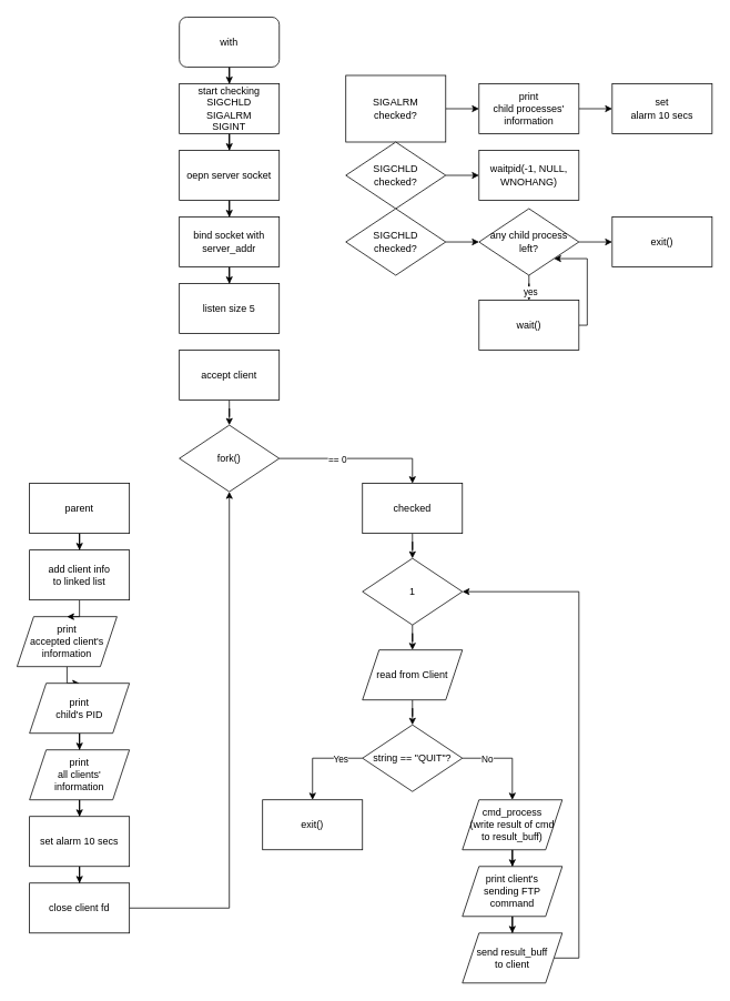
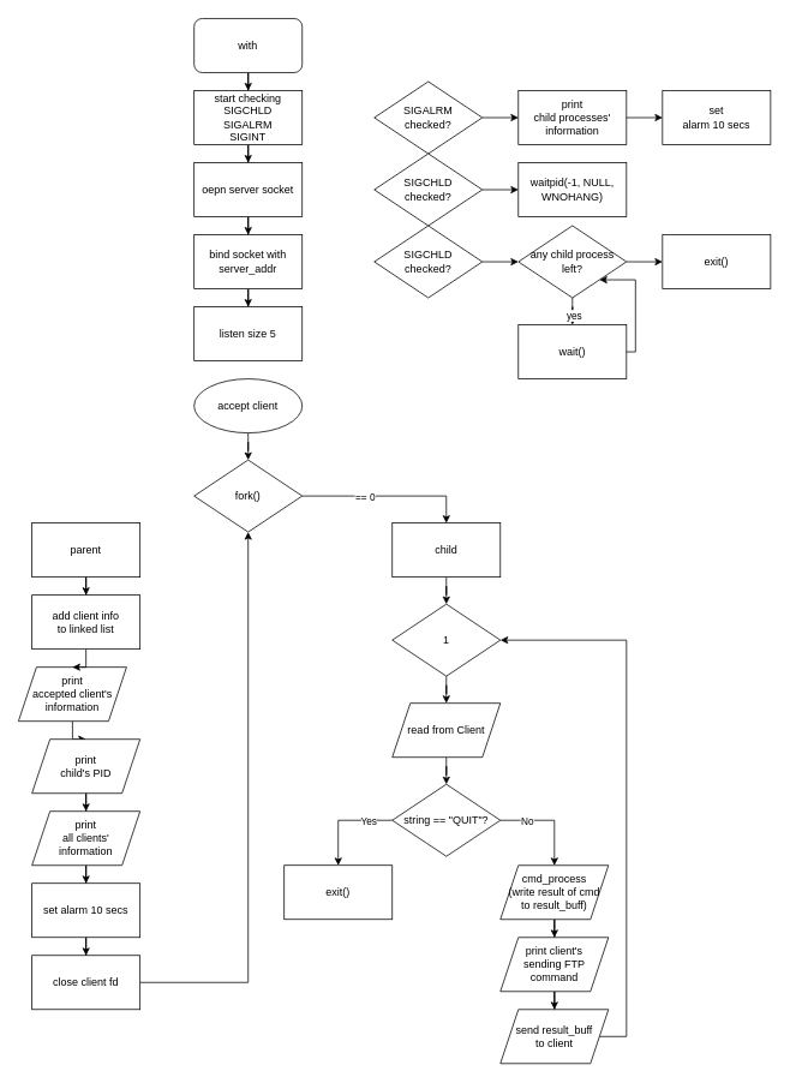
  <mxCell id="0" />
  <mxCell id="1" parent="0" />
  <mxCell id="2" value="" style="edgeStyle=orthogonalEdgeStyle;rounded=0;orthogonalLoop=1;jettySize=auto;html=1;" parent="1" source="3" target="5" edge="1"><mxGeometry relative="1" as="geometry" /></mxCell>
  <mxCell id="3" value="with" style="rounded=1;whiteSpace=wrap;html=1;" parent="1" vertex="1"><mxGeometry x="215" y="20" width="120" height="60" as="geometry" /></mxCell>
  <mxCell id="4" value="" style="edgeStyle=orthogonalEdgeStyle;rounded=0;orthogonalLoop=1;jettySize=auto;html=1;" parent="1" source="5" target="7" edge="1"><mxGeometry relative="1" as="geometry" /></mxCell>
  <mxCell id="5" value="start checking&lt;br&gt;SIGCHLD&lt;div&gt;SIGALRM&lt;/div&gt;&lt;div&gt;SIGINT&lt;/div&gt;" style="rounded=0;whiteSpace=wrap;html=1;" parent="1" vertex="1"><mxGeometry x="215" y="100" width="120" height="60" as="geometry" /></mxCell>
  <mxCell id="6" value="" style="edgeStyle=orthogonalEdgeStyle;rounded=0;orthogonalLoop=1;jettySize=auto;html=1;" parent="1" source="7" target="9" edge="1"><mxGeometry relative="1" as="geometry" /></mxCell>
  <mxCell id="7" value="oepn server socket" style="rounded=0;whiteSpace=wrap;html=1;" parent="1" vertex="1"><mxGeometry x="215" y="180" width="120" height="60" as="geometry" /></mxCell>
  <mxCell id="8" value="" style="edgeStyle=orthogonalEdgeStyle;rounded=0;orthogonalLoop=1;jettySize=auto;html=1;" parent="1" source="9" target="10" edge="1"><mxGeometry relative="1" as="geometry" /></mxCell>
  <mxCell id="9" value="bind socket with server_addr" style="whiteSpace=wrap;html=1;" parent="1" vertex="1"><mxGeometry x="215" y="260" width="120" height="60" as="geometry" /></mxCell>
  <mxCell id="10" value="listen size 5" style="whiteSpace=wrap;html=1;" parent="1" vertex="1"><mxGeometry x="215" y="340" width="120" height="60" as="geometry" /></mxCell>
  <mxCell id="11" value="" style="edgeStyle=orthogonalEdgeStyle;rounded=0;orthogonalLoop=1;jettySize=auto;html=1;" parent="1" source="12" target="15" edge="1"><mxGeometry relative="1" as="geometry" /></mxCell>
- <mxCell id="12" value="accept client" style="rounded=0;whiteSpace=wrap;html=1;" parent="1" vertex="1"><mxGeometry x="215" y="420" width="120" height="60" as="geometry" /></mxCell>
+ <mxCell id="12" value="accept client" style="ellipse;whiteSpace=wrap;html=1;" parent="1" vertex="1"><mxGeometry x="215" y="420" width="120" height="60" as="geometry" /></mxCell>
  <mxCell id="13" style="edgeStyle=orthogonalEdgeStyle;rounded=0;orthogonalLoop=1;jettySize=auto;html=1;entryX=0.5;entryY=0;entryDx=0;entryDy=0;exitX=1;exitY=0.5;exitDx=0;exitDy=0;" parent="1" source="15" target="25" edge="1"><mxGeometry relative="1" as="geometry"><mxPoint x="375" y="550" as="sourcePoint" /></mxGeometry></mxCell>
  <mxCell id="14" value="== 0" style="edgeLabel;html=1;align=center;verticalAlign=middle;resizable=0;points=[];" parent="13" vertex="1" connectable="0"><mxGeometry x="-0.273" relative="1" as="geometry"><mxPoint y="1" as="offset" /></mxGeometry></mxCell>
  <mxCell id="15" value="fork()" style="rhombus;whiteSpace=wrap;html=1;" parent="1" vertex="1"><mxGeometry x="215" y="510" width="120" height="80" as="geometry" /></mxCell>
  <mxCell id="16" value="" style="edgeStyle=orthogonalEdgeStyle;rounded=0;orthogonalLoop=1;jettySize=auto;html=1;" parent="1" source="17" target="19" edge="1"><mxGeometry relative="1" as="geometry" /></mxCell>
  <mxCell id="17" value="print&lt;div&gt;accepted client's&lt;/div&gt;&lt;div&gt;information&lt;/div&gt;" style="shape=parallelogram;perimeter=parallelogramPerimeter;whiteSpace=wrap;html=1;fixedSize=1;" parent="1" vertex="1"><mxGeometry x="20" y="740" width="120" height="60" as="geometry" /></mxCell>
  <mxCell id="18" value="" style="edgeStyle=orthogonalEdgeStyle;rounded=0;orthogonalLoop=1;jettySize=auto;html=1;" parent="1" source="19" target="58" edge="1"><mxGeometry relative="1" as="geometry" /></mxCell>
  <mxCell id="19" value="print&lt;div&gt;child's PID&lt;/div&gt;" style="shape=parallelogram;perimeter=parallelogramPerimeter;whiteSpace=wrap;html=1;fixedSize=1;" parent="1" vertex="1"><mxGeometry x="35" y="820" width="120" height="60" as="geometry" /></mxCell>
  <mxCell id="20" value="" style="edgeStyle=orthogonalEdgeStyle;rounded=0;orthogonalLoop=1;jettySize=auto;html=1;" parent="1" source="21" target="56" edge="1"><mxGeometry relative="1" as="geometry" /></mxCell>
  <mxCell id="21" value="parent" style="rounded=0;whiteSpace=wrap;html=1;" parent="1" vertex="1"><mxGeometry x="35" y="580" width="120" height="60" as="geometry" /></mxCell>
  <mxCell id="22" style="edgeStyle=orthogonalEdgeStyle;rounded=0;orthogonalLoop=1;jettySize=auto;html=1;entryX=0.5;entryY=1;entryDx=0;entryDy=0;" parent="1" source="23" target="15" edge="1"><mxGeometry relative="1" as="geometry" /></mxCell>
  <mxCell id="23" value="close client fd" style="rounded=0;whiteSpace=wrap;html=1;" parent="1" vertex="1"><mxGeometry x="35" y="1060" width="120" height="60" as="geometry" /></mxCell>
  <mxCell id="24" value="" style="edgeStyle=orthogonalEdgeStyle;rounded=0;orthogonalLoop=1;jettySize=auto;html=1;" parent="1" source="25" target="27" edge="1"><mxGeometry relative="1" as="geometry" /></mxCell>
- <mxCell id="25" value="checked" style="rounded=0;whiteSpace=wrap;html=1;" parent="1" vertex="1"><mxGeometry x="435" y="580" width="120" height="60" as="geometry" /></mxCell>
+ <mxCell id="25" value="child" style="rounded=0;whiteSpace=wrap;html=1;" parent="1" vertex="1"><mxGeometry x="435" y="580" width="120" height="60" as="geometry" /></mxCell>
  <mxCell id="26" value="" style="edgeStyle=orthogonalEdgeStyle;rounded=0;orthogonalLoop=1;jettySize=auto;html=1;" parent="1" source="27" target="29" edge="1"><mxGeometry relative="1" as="geometry" /></mxCell>
  <mxCell id="27" value="1" style="rhombus;whiteSpace=wrap;html=1;" parent="1" vertex="1"><mxGeometry x="435" y="670" width="120" height="80" as="geometry" /></mxCell>
  <mxCell id="28" value="" style="edgeStyle=orthogonalEdgeStyle;rounded=0;orthogonalLoop=1;jettySize=auto;html=1;" parent="1" source="29" target="34" edge="1"><mxGeometry relative="1" as="geometry" /></mxCell>
  <mxCell id="29" value="read from Client" style="shape=parallelogram;perimeter=parallelogramPerimeter;whiteSpace=wrap;html=1;fixedSize=1;" parent="1" vertex="1"><mxGeometry x="435" y="780" width="120" height="60" as="geometry" /></mxCell>
  <mxCell id="30" style="edgeStyle=orthogonalEdgeStyle;rounded=0;orthogonalLoop=1;jettySize=auto;html=1;entryX=0.5;entryY=0;entryDx=0;entryDy=0;" parent="1" source="34" target="36" edge="1"><mxGeometry relative="1" as="geometry"><Array as="points"><mxPoint x="615" y="910" /></Array></mxGeometry></mxCell>
  <mxCell id="31" value="No" style="edgeLabel;html=1;align=center;verticalAlign=middle;resizable=0;points=[];" parent="30" vertex="1" connectable="0"><mxGeometry x="-0.473" relative="1" as="geometry"><mxPoint y="1" as="offset" /></mxGeometry></mxCell>
  <mxCell id="32" style="edgeStyle=orthogonalEdgeStyle;rounded=0;orthogonalLoop=1;jettySize=auto;html=1;entryX=0.5;entryY=0;entryDx=0;entryDy=0;" parent="1" source="34" target="37" edge="1"><mxGeometry relative="1" as="geometry"><Array as="points"><mxPoint x="375" y="910" /></Array></mxGeometry></mxCell>
  <mxCell id="33" value="Yes" style="edgeLabel;html=1;align=center;verticalAlign=middle;resizable=0;points=[];" parent="32" vertex="1" connectable="0"><mxGeometry x="-0.509" relative="1" as="geometry"><mxPoint as="offset" /></mxGeometry></mxCell>
  <mxCell id="34" value="string == &quot;QUIT&quot;?" style="rhombus;whiteSpace=wrap;html=1;" parent="1" vertex="1"><mxGeometry x="435" y="870" width="120" height="80" as="geometry" /></mxCell>
  <mxCell id="35" value="" style="edgeStyle=orthogonalEdgeStyle;rounded=0;orthogonalLoop=1;jettySize=auto;html=1;" parent="1" source="36" target="62" edge="1"><mxGeometry relative="1" as="geometry" /></mxCell>
  <mxCell id="36" value="cmd_process&lt;div&gt;(write result of cmd&lt;/div&gt;&lt;div&gt;to result_buff)&lt;/div&gt;" style="shape=parallelogram;perimeter=parallelogramPerimeter;whiteSpace=wrap;html=1;fixedSize=1;" parent="1" vertex="1"><mxGeometry x="555" y="960" width="120" height="60" as="geometry" /></mxCell>
  <mxCell id="37" value="exit()" style="rounded=0;whiteSpace=wrap;html=1;" parent="1" vertex="1"><mxGeometry x="315" y="960" width="120" height="60" as="geometry" /></mxCell>
  <mxCell id="38" value="" style="edgeStyle=orthogonalEdgeStyle;rounded=0;orthogonalLoop=1;jettySize=auto;html=1;" parent="1" source="39" target="41" edge="1"><mxGeometry relative="1" as="geometry" /></mxCell>
- <mxCell id="39" value="SIGALRM&lt;div&gt;checked?&lt;/div&gt;" style="whiteSpace=wrap;html=1;rounded=0;" parent="1" vertex="1"><mxGeometry x="415" y="90" width="120" height="80" as="geometry" /></mxCell>
+ <mxCell id="39" value="SIGALRM&lt;div&gt;checked?&lt;/div&gt;" style="rhombus;whiteSpace=wrap;html=1;" parent="1" vertex="1"><mxGeometry x="415" y="90" width="120" height="80" as="geometry" /></mxCell>
  <mxCell id="40" value="" style="edgeStyle=orthogonalEdgeStyle;rounded=0;orthogonalLoop=1;jettySize=auto;html=1;" parent="1" source="41" target="47" edge="1"><mxGeometry relative="1" as="geometry" /></mxCell>
  <mxCell id="41" value="print&lt;br&gt;child processes' information" style="whiteSpace=wrap;html=1;" parent="1" vertex="1"><mxGeometry x="575" y="100" width="120" height="60" as="geometry" /></mxCell>
  <mxCell id="42" value="" style="edgeStyle=orthogonalEdgeStyle;rounded=0;orthogonalLoop=1;jettySize=auto;html=1;" parent="1" source="43" target="44" edge="1"><mxGeometry relative="1" as="geometry" /></mxCell>
  <mxCell id="43" value="SIGCHLD&lt;div&gt;checked?&lt;/div&gt;" style="rhombus;whiteSpace=wrap;html=1;" parent="1" vertex="1"><mxGeometry x="415" y="170" width="120" height="80" as="geometry" /></mxCell>
  <mxCell id="44" value="waitpid(-1, NULL, WNOHANG)" style="whiteSpace=wrap;html=1;" parent="1" vertex="1"><mxGeometry x="575" y="180" width="120" height="60" as="geometry" /></mxCell>
  <mxCell id="45" value="" style="edgeStyle=orthogonalEdgeStyle;rounded=0;orthogonalLoop=1;jettySize=auto;html=1;" parent="1" source="46" target="53" edge="1"><mxGeometry relative="1" as="geometry" /></mxCell>
  <mxCell id="46" value="SIGCHLD&lt;div&gt;checked?&lt;/div&gt;" style="rhombus;whiteSpace=wrap;html=1;" parent="1" vertex="1"><mxGeometry x="415" y="250" width="120" height="80" as="geometry" /></mxCell>
  <mxCell id="47" value="set&lt;br&gt;alarm 10 secs" style="whiteSpace=wrap;html=1;" parent="1" vertex="1"><mxGeometry x="735" y="100" width="120" height="60" as="geometry" /></mxCell>
  <mxCell id="48" style="edgeStyle=orthogonalEdgeStyle;rounded=0;orthogonalLoop=1;jettySize=auto;html=1;entryX=1;entryY=1;entryDx=0;entryDy=0;" parent="1" source="49" target="53" edge="1"><mxGeometry relative="1" as="geometry"><Array as="points"><mxPoint x="705" y="390" /><mxPoint x="705" y="310" /></Array></mxGeometry></mxCell>
  <mxCell id="49" value="wait()" style="whiteSpace=wrap;html=1;" parent="1" vertex="1"><mxGeometry x="575" y="360" width="120" height="60" as="geometry" /></mxCell>
  <mxCell id="50" value="" style="edgeStyle=orthogonalEdgeStyle;rounded=0;orthogonalLoop=1;jettySize=auto;html=1;" parent="1" source="53" target="49" edge="1"><mxGeometry relative="1" as="geometry" /></mxCell>
  <mxCell id="51" value="yes" style="edgeLabel;html=1;align=center;verticalAlign=middle;resizable=0;points=[];" parent="50" vertex="1" connectable="0"><mxGeometry x="-0.15" y="-1" relative="1" as="geometry"><mxPoint as="offset" /></mxGeometry></mxCell>
  <mxCell id="52" value="" style="edgeStyle=orthogonalEdgeStyle;rounded=0;orthogonalLoop=1;jettySize=auto;html=1;" parent="1" source="53" target="54" edge="1"><mxGeometry relative="1" as="geometry" /></mxCell>
  <mxCell id="53" value="any child process&lt;div&gt;left?&lt;/div&gt;" style="rhombus;whiteSpace=wrap;html=1;" parent="1" vertex="1"><mxGeometry x="575" y="250" width="120" height="80" as="geometry" /></mxCell>
  <mxCell id="54" value="exit()" style="whiteSpace=wrap;html=1;" parent="1" vertex="1"><mxGeometry x="735" y="260" width="120" height="60" as="geometry" /></mxCell>
  <mxCell id="55" value="" style="edgeStyle=orthogonalEdgeStyle;rounded=0;orthogonalLoop=1;jettySize=auto;html=1;" parent="1" source="56" target="17" edge="1"><mxGeometry relative="1" as="geometry" /></mxCell>
  <mxCell id="56" value="add client info&lt;br&gt;to linked list" style="rounded=0;whiteSpace=wrap;html=1;" parent="1" vertex="1"><mxGeometry x="35" y="660" width="120" height="60" as="geometry" /></mxCell>
  <mxCell id="57" value="" style="edgeStyle=orthogonalEdgeStyle;rounded=0;orthogonalLoop=1;jettySize=auto;html=1;" parent="1" source="58" target="60" edge="1"><mxGeometry relative="1" as="geometry" /></mxCell>
  <mxCell id="58" value="print&lt;div&gt;all clients'&lt;/div&gt;&lt;div&gt;information&lt;/div&gt;" style="shape=parallelogram;perimeter=parallelogramPerimeter;whiteSpace=wrap;html=1;fixedSize=1;" parent="1" vertex="1"><mxGeometry x="35" y="900" width="120" height="60" as="geometry" /></mxCell>
  <mxCell id="59" value="" style="edgeStyle=orthogonalEdgeStyle;rounded=0;orthogonalLoop=1;jettySize=auto;html=1;" parent="1" source="60" target="23" edge="1"><mxGeometry relative="1" as="geometry" /></mxCell>
  <mxCell id="60" value="set alarm 10 secs" style="rounded=0;whiteSpace=wrap;html=1;" parent="1" vertex="1"><mxGeometry x="35" y="980" width="120" height="60" as="geometry" /></mxCell>
  <mxCell id="61" value="" style="edgeStyle=orthogonalEdgeStyle;rounded=0;orthogonalLoop=1;jettySize=auto;html=1;" parent="1" source="62" target="64" edge="1"><mxGeometry relative="1" as="geometry" /></mxCell>
  <mxCell id="62" value="print client's&lt;div&gt;sending FTP command&lt;/div&gt;" style="shape=parallelogram;perimeter=parallelogramPerimeter;whiteSpace=wrap;html=1;fixedSize=1;" parent="1" vertex="1"><mxGeometry x="555" y="1040" width="120" height="60" as="geometry" /></mxCell>
  <mxCell id="63" style="edgeStyle=orthogonalEdgeStyle;rounded=0;orthogonalLoop=1;jettySize=auto;html=1;entryX=1;entryY=0.5;entryDx=0;entryDy=0;" parent="1" source="64" target="27" edge="1"><mxGeometry relative="1" as="geometry"><Array as="points"><mxPoint x="695" y="1150" /><mxPoint x="695" y="710" /></Array></mxGeometry></mxCell>
  <mxCell id="64" value="send result_buff&lt;div&gt;to client&lt;/div&gt;" style="shape=parallelogram;perimeter=parallelogramPerimeter;whiteSpace=wrap;html=1;fixedSize=1;" parent="1" vertex="1"><mxGeometry x="555" y="1120" width="120" height="60" as="geometry" /></mxCell>
